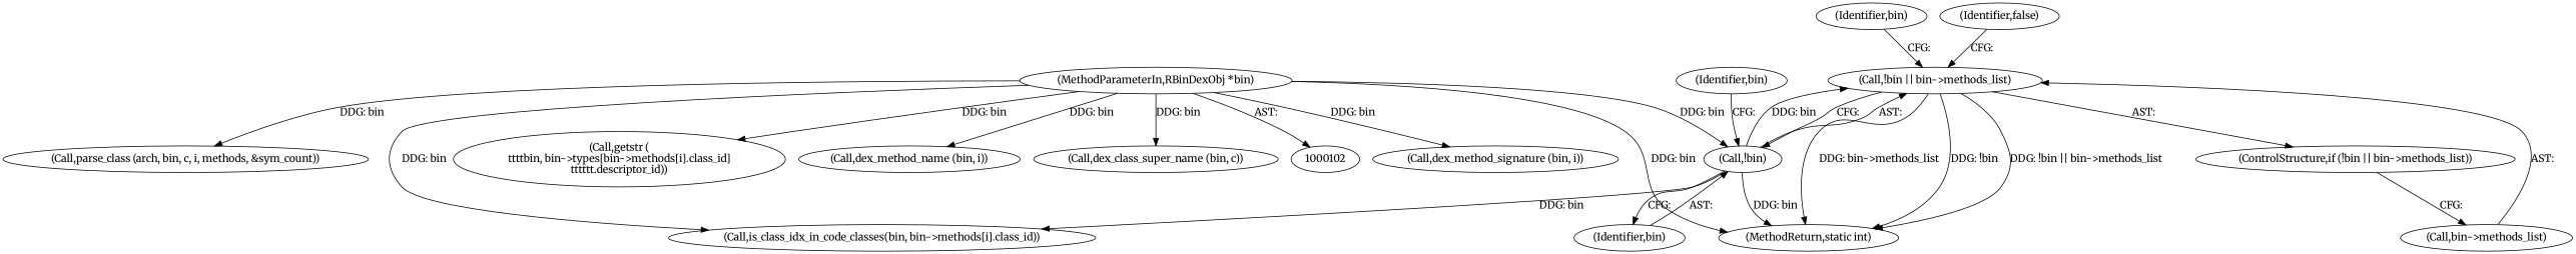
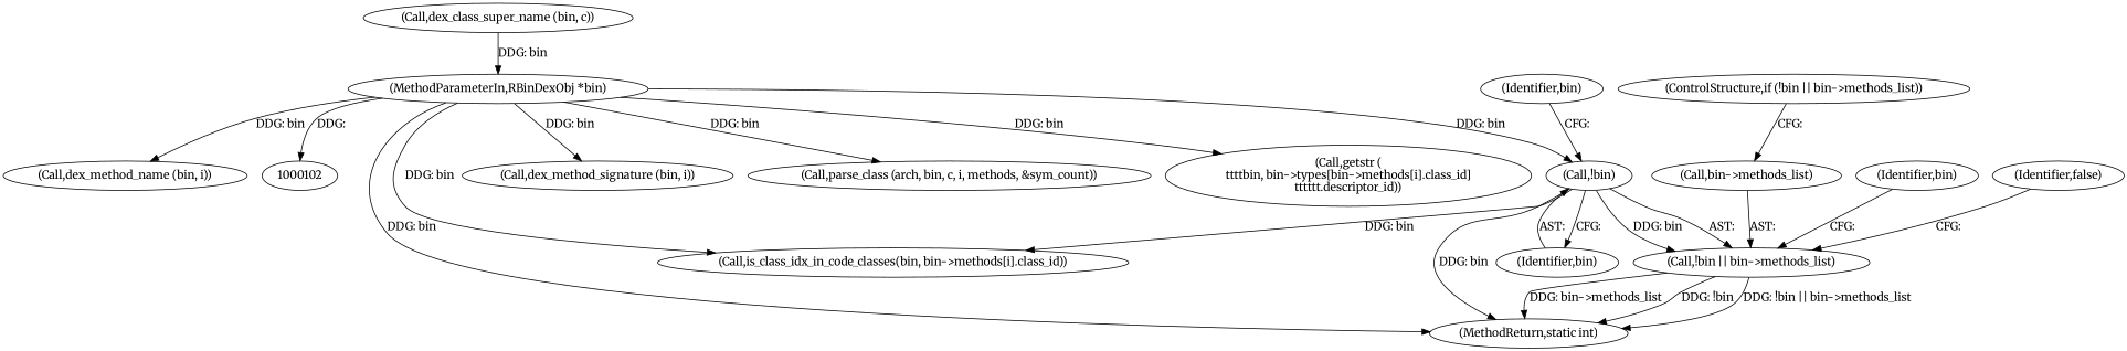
  digraph {
    fontname=Merriweather
    node [fontname=Merriweather]
    edge [fontname=Merriweather]
    n1 [label="(Call,!bin || bin->methods_list)"]
    n2 [label="(Call,!bin)"]
    n3 [label="(MethodReturn,static int)"]
    n4 [label="(ControlStructure,if (!bin || bin->methods_list))"]
    n5 [label="(Identifier,bin)"]
    n6 [label="(Call,is_class_idx_in_code_classes(bin, bin->methods[i].class_id))"]
    n7 [label="(Call,bin->methods_list)"]
    n8 [label="(MethodParameterIn,RBinDexObj *bin)"]
    n9 [label="(Call,dex_method_signature (bin, i))"]
    n10 [label="(Call,parse_class (arch, bin, c, i, methods, &sym_count))"]
    n11 [label="(Call,getstr (\n\t\t\t\tbin, bin->types[bin->methods[i].class_id]\n\t\t\t\t\t\t.descriptor_id))"]
    n12 [label="(Call,dex_method_name (bin, i))"]
    n13 [label="(Call,dex_class_super_name (bin, c))"]
    1000102
    n15 [label="(Identifier,bin)"]
    n16 [label="(Identifier,bin)"]
    n17 [label="(Identifier,false)"]
-   n1 -> n2 [label="CFG: "]
    n1 -> n3 [label="DDG: bin->methods_list"]
    n1 -> n3 [label="DDG: !bin"]
    n1 -> n3 [label="DDG: !bin || bin->methods_list"]
-   n1 -> n4 [label="AST: "]
    n2 -> n1 [label="AST: "]
    n2 -> n1 [label="DDG: bin"]
    n2 -> n3 [label="DDG: bin"]
    n2 -> n5 [label="CFG: "]
    n2 -> n6 [label="DDG: bin"]
    n4 -> n7 [label="CFG: "]
    n5 -> n2 [label="AST: "]
    n7 -> n1 [label="AST: "]
    n8 -> n2 [label="DDG: bin"]
    n8 -> n3 [label="DDG: bin"]
    n8 -> n6 [label="DDG: bin"]
    n8 -> n9 [label="DDG: bin"]
    n8 -> n10 [label="DDG: bin"]
    n8 -> n11 [label="DDG: bin"]
    n8 -> n12 [label="DDG: bin"]
-   n8 -> n13 [label="DDG: bin"]
-   n8 -> 1000102 [label="AST: "]
+   n13 -> n8 [label="DDG: bin"]
+   n8 -> 1000102 [label="DDG: "]
    n15 -> n2 [label="CFG: "]
    n16 -> n1 [label="CFG: "]
    n17 -> n1 [label="CFG: "]
  }
